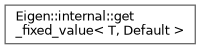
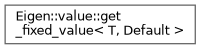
  digraph {
    rankdir=LR
-   n1 [color=grey40 fillcolor=white fontname=Helvetica fontsize=10 height=0.2 label="Eigen::internal::get\l_fixed_value\< T, Default \>" shape=box style=filled width=0.4]
+   n1 [color=grey40 fillcolor=white fontname=Helvetica fontsize=10 height=0.2 label="Eigen::value::get\l_fixed_value\< T, Default \>" shape=box style=filled width=0.4]
  }
